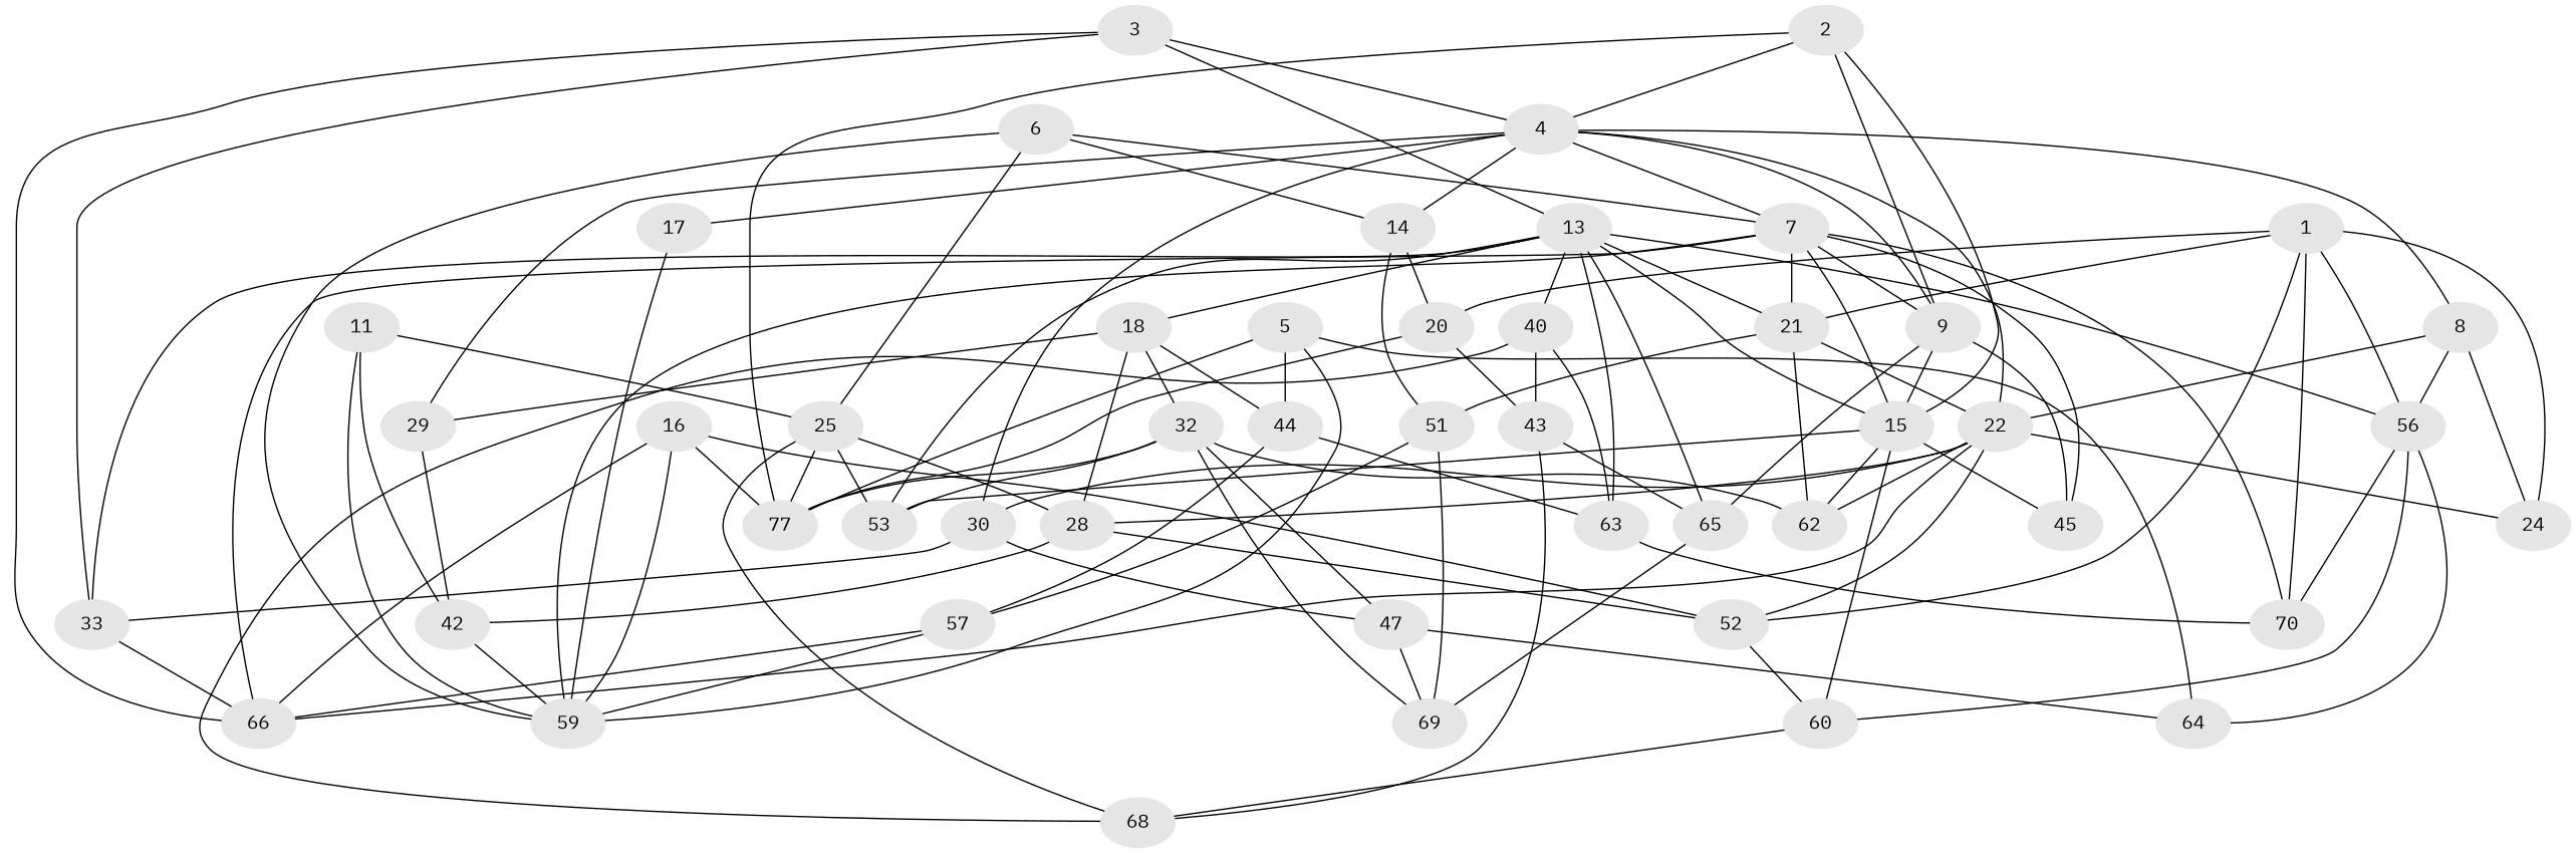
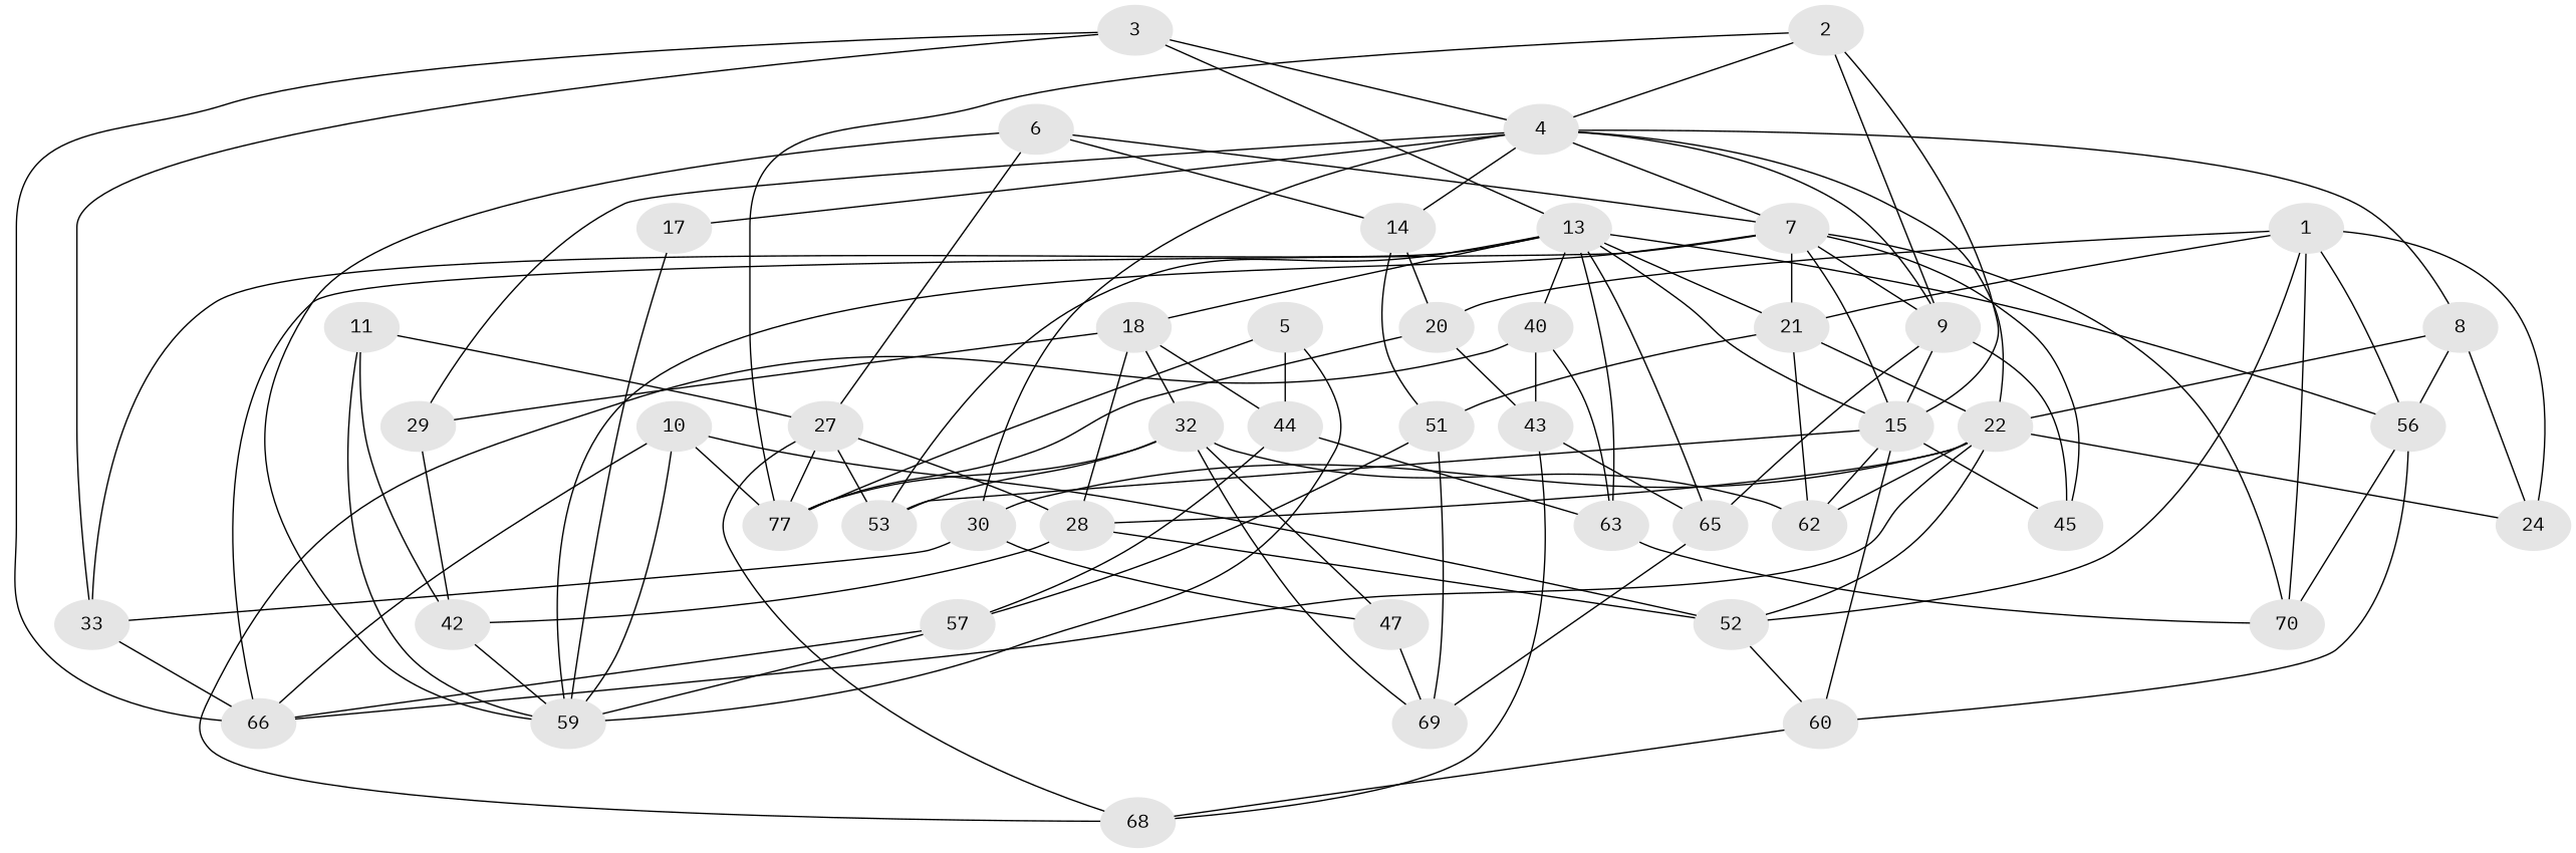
  graph {
    fontname="IBM Plex Mono"
    node [color=gray90 fontname="IBM Plex Mono" style=filled]
    edge [fontname="IBM Plex Mono"]
    1 [super="+54"]
    20
    21 [super="+36"]
    24
    52 [super="+67"]
    56 [super="+61"]
    70
    77 [super="+80"]
    43
    22 [super="+34+23"]
    51
    62
    60
-   64
    4 [super="+16"]
    9 [super="+12"]
    7 [super="+71+37"]
    8
    14
    17
    29
    30
    2
    15 [super="+46+58"]
    45 [super="+55"]
    65
    53
    3
    13 [super="+49+38"]
    33
    66 [super="+72"]
    18 [super="+31"]
    40
    63
    59 [super="+74"]
    28 [super="+73"]
    42
    47
    5
    44
    57
    6
-   25 [super="+35+27"]
+   25 [super="+35+27" label=27]
    68
    69
-   10 [super="+79" label=16]
+   10 [super="+79"]
    11
    32 [super="+39"]
    1 -- 20
    1 -- 21
    1 -- 24
    1 -- 52
    1 -- 56
    1 -- 70
    20 -- 77
    20 -- 43
    21 -- 22
    21 -- 51
    21 -- 62
    52 -- 60
    56 -- 70
    56 -- 60
-   56 -- 64
    43 -- 65
    43 -- 68
    22 -- 24
    22 -- 52
    22 -- 62
    22 -- 30
    22 -- 66
    22 -- 28
    51 -- 57
    51 -- 69
    60 -- 68
    4 -- 22 [weight=2]
    4 -- 9
    4 -- 7
    4 -- 8
    4 -- 14
    4 -- 17 [weight=2]
    4 -- 29
    4 -- 30
    9 -- 15
    9 -- 45 [weight=3]
    9 -- 65
    7 -- 21
    7 -- 70
    7 -- 9
    7 -- 15
    7 -- 45
    7 -- 66
    7 -- 59
    8 -- 24
    8 -- 56
    8 -- 22
    14 -- 20
    14 -- 51
    17 -- 59
    29 -- 42
    30 -- 33
    30 -- 47
    2 -- 77
    2 -- 4
    2 -- 9
    2 -- 15
    15 -- 62
    15 -- 60
    15 -- 45
    15 -- 53
    65 -- 69
    3 -- 4
    3 -- 13
    3 -- 33
    3 -- 66
    13 -- 21
    13 -- 56
    13 -- 15
    13 -- 65
    13 -- 53
    13 -- 33
    13 -- 18
    13 -- 40
    13 -- 63
    33 -- 66
    18 -- 29 [weight=2]
    18 -- 28
    18 -- 44
    18 -- 32
    40 -- 43
    40 -- 63
    40 -- 68
    63 -- 70
    28 -- 52
    28 -- 42
    42 -- 59
-   47 -- 64
    47 -- 69
    5 -- 77
-   5 -- 64
    5 -- 59
    5 -- 44
    44 -- 63
    44 -- 57
    57 -- 66
    57 -- 59
    6 -- 7
    6 -- 14
    6 -- 59
    6 -- 25
    25 -- 77
    25 -- 53
    25 -- 28 [weight=2]
    25 -- 68
    10 -- 52 [weight=2]
    10 -- 77
    10 -- 66
    10 -- 59
    11 -- 59
    11 -- 42
    11 -- 25 [weight=2]
    32 -- 77
    32 -- 62
    32 -- 53
    32 -- 47
    32 -- 69
  }
